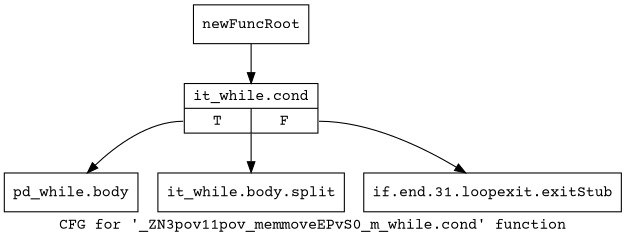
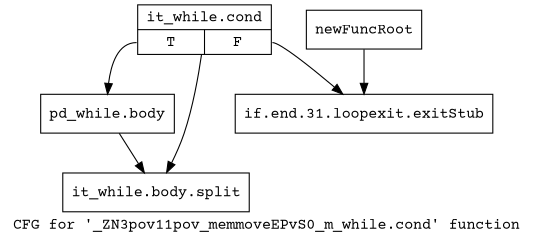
  digraph {
    fontname="Courier Prime"
    label="CFG for '_ZN3pov11pov_memmoveEPvS0_m_while.cond' function"
    node [fontname="Courier Prime" shape=record]
    edge [fontname="Courier Prime"]
    n1 [label="{newFuncRoot}"]
    n2 [label="{it_while.cond|{<s0>T|<s1>F}}"]
    n3 [label="{if.end.31.loopexit.exitStub}"]
    n4 [label="{pd_while.body}"]
    n5 [label="{it_while.body.split}"]
-   n1 -> n2
+   n1 -> n3
    n2 -> n3 [tailport=s1]
    n2 -> n4 [tailport=s0]
    n2 -> n5
+   n4 -> n5
  }
